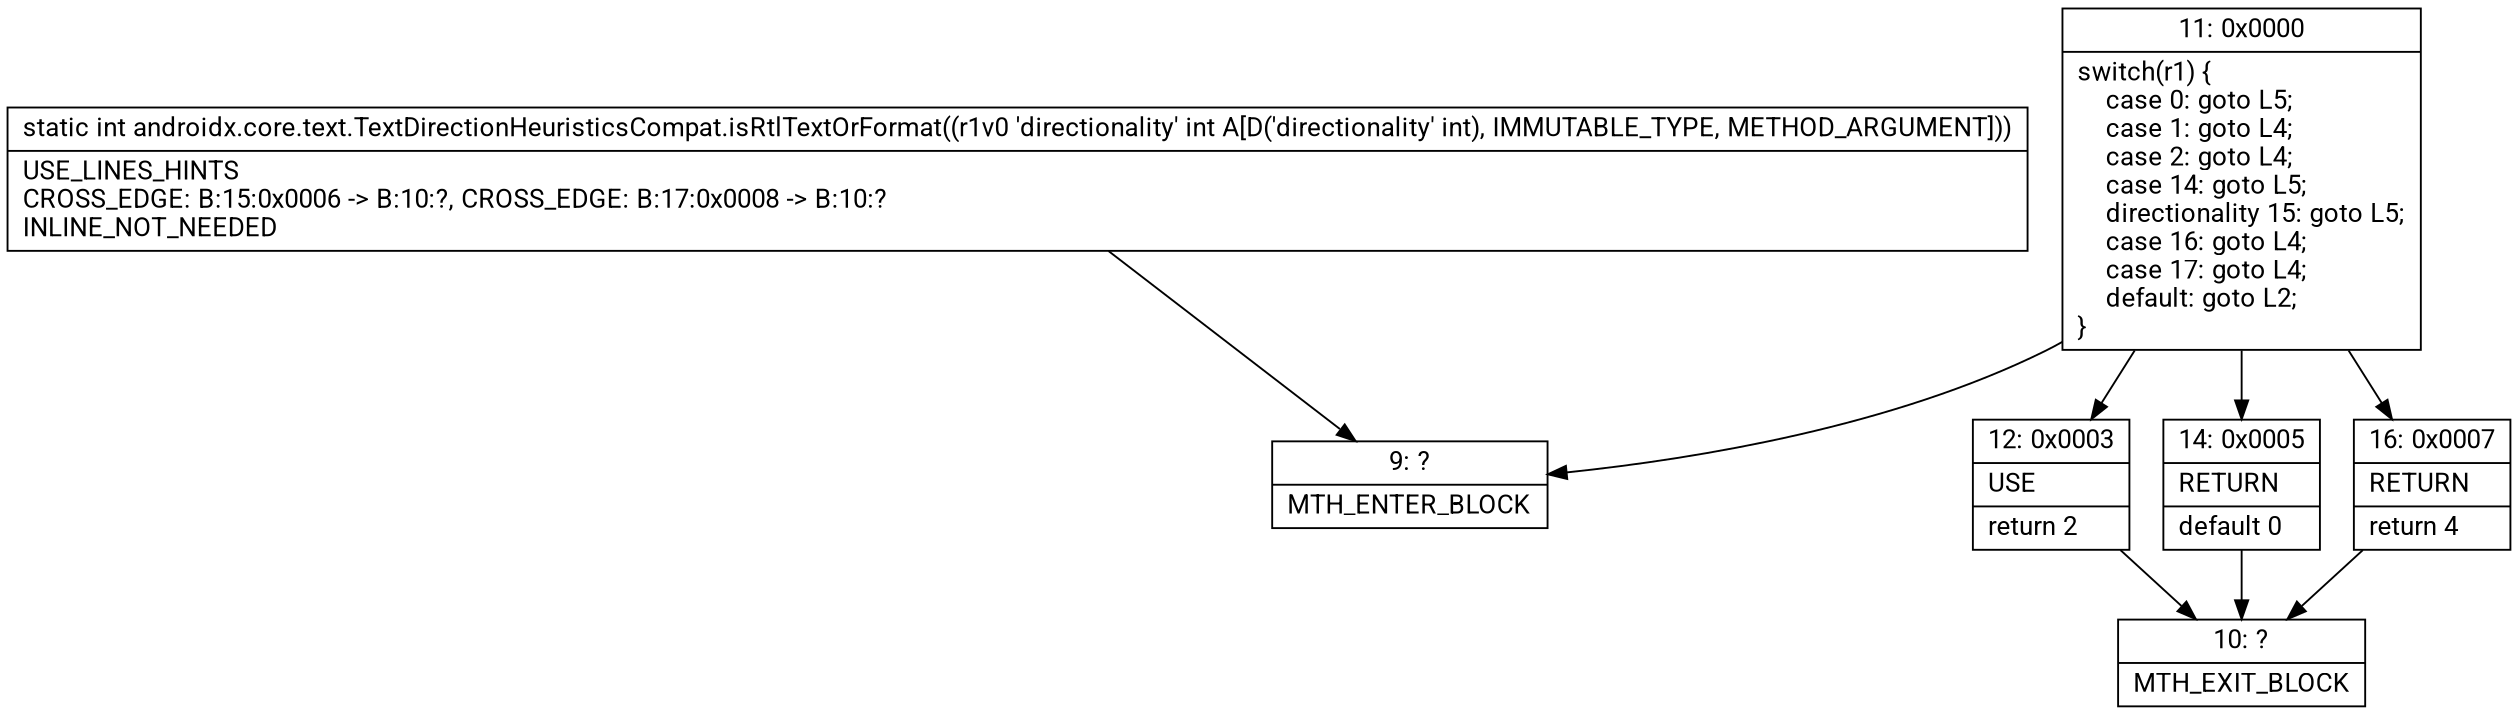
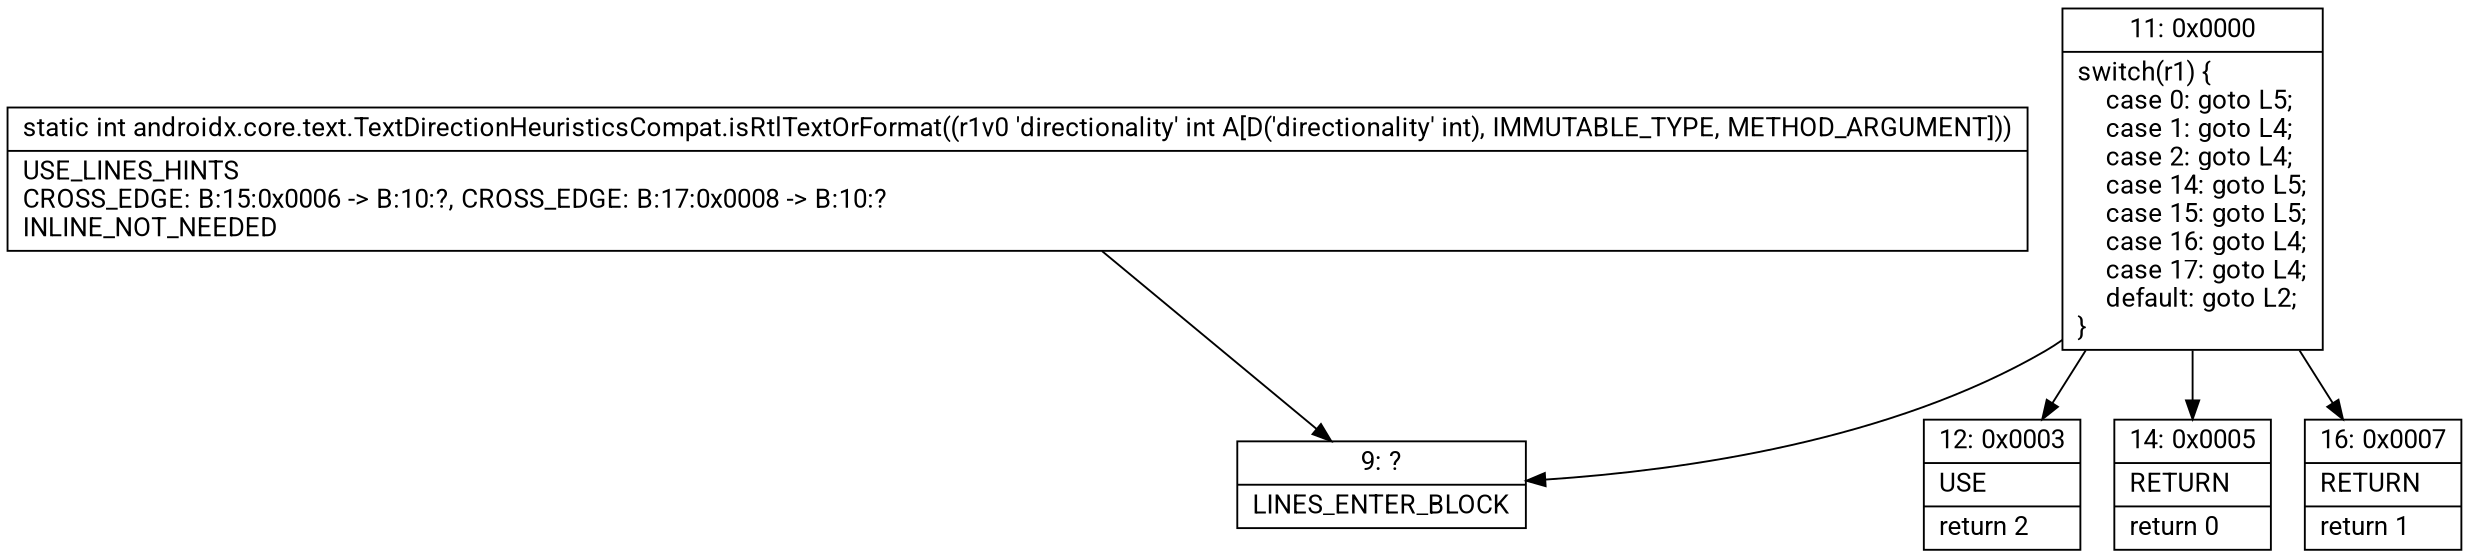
  digraph {
    fontname=Roboto
    node [fontname=Roboto shape=record]
    edge [fontname=Roboto]
-   n1 [label="{9\:\ ?|MTH_ENTER_BLOCK\l}"]
-   n2 [label="{11\:\ 0x0000|switch(r1) \{\l    case 0: goto L5;\l    case 1: goto L4;\l    case 2: goto L4;\l    case 14: goto L5;\l    directionality 15: goto L5;\l    case 16: goto L4;\l    case 17: goto L4;\l    default: goto L2;\l\}\l}"]
+   n1 [label="{9\:\ ?|LINES_ENTER_BLOCK\l}"]
+   n2 [label="{11\:\ 0x0000|switch(r1) \{\l    case 0: goto L5;\l    case 1: goto L4;\l    case 2: goto L4;\l    case 14: goto L5;\l    case 15: goto L5;\l    case 16: goto L4;\l    case 17: goto L4;\l    default: goto L2;\l\}\l}"]
    n3 [label="{12\:\ 0x0003|USE\l|return 2\l}"]
-   n4 [label="{14\:\ 0x0005|RETURN\l|default 0\l}"]
-   n5 [label="{16\:\ 0x0007|RETURN\l|return 4\l}"]
-   n6 [label="{10\:\ ?|MTH_EXIT_BLOCK\l}"]
+   n4 [label="{14\:\ 0x0005|RETURN\l|return 0\l}"]
+   n5 [label="{16\:\ 0x0007|RETURN\l|return 1\l}"]
    n7 [label="{static int androidx.core.text.TextDirectionHeuristicsCompat.isRtlTextOrFormat((r1v0 'directionality' int A[D('directionality' int), IMMUTABLE_TYPE, METHOD_ARGUMENT]))  | USE_LINES_HINTS\lCROSS_EDGE: B:15:0x0006 \-\> B:10:?, CROSS_EDGE: B:17:0x0008 \-\> B:10:?\lINLINE_NOT_NEEDED\l}"]
    n2 -> n1
    n2 -> n3
    n2 -> n4
    n2 -> n5
-   n3 -> n6
-   n4 -> n6
-   n5 -> n6
    n7 -> n1
  }
